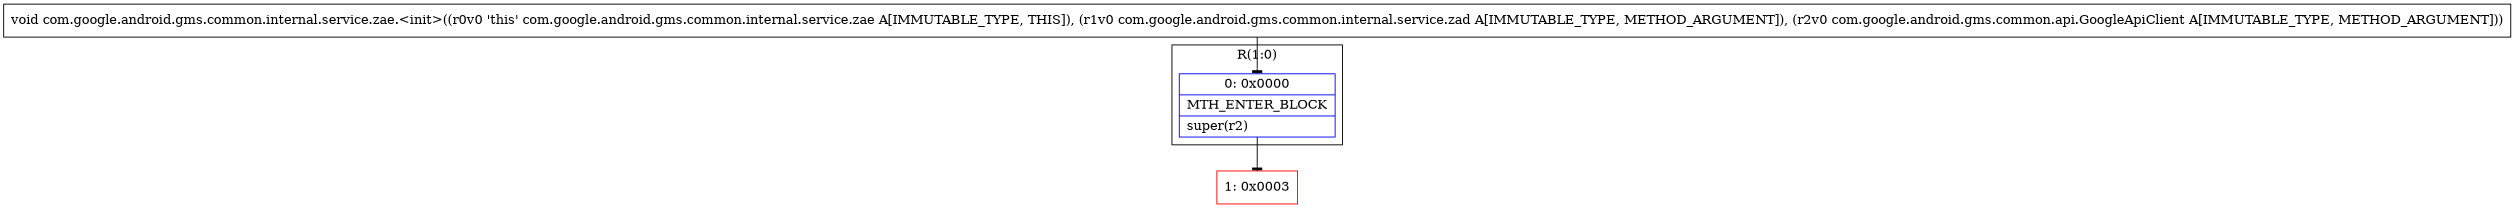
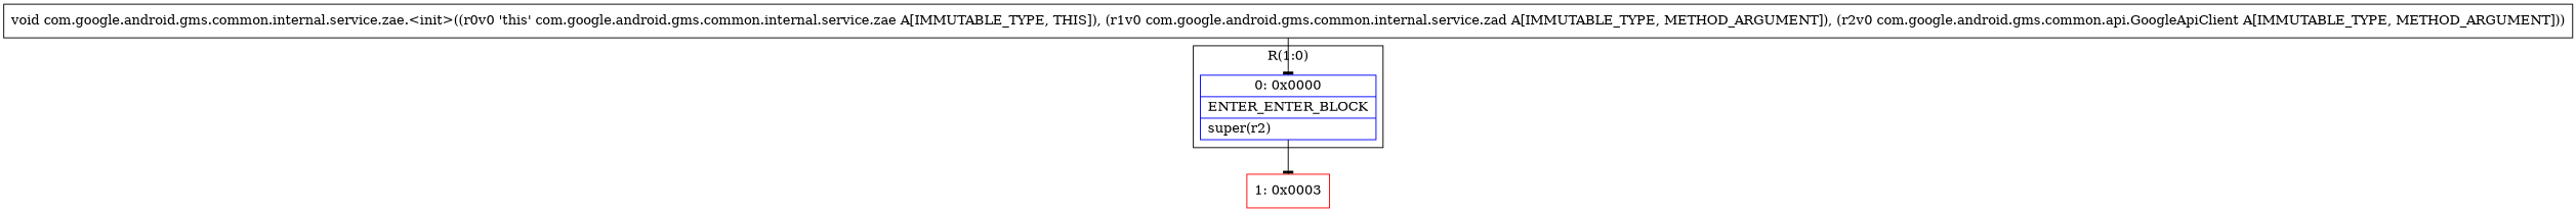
  digraph {
    node [shape=record]
    edge [arrowhead=tee]
-   n1 [color=blue label="{0\:\ 0x0000|MTH_ENTER_BLOCK\l|super(r2)\l}"]
+   n1 [color=blue label="{0\:\ 0x0000|ENTER_ENTER_BLOCK\l|super(r2)\l}"]
    n2 [color=red label="{1\:\ 0x0003}"]
    n3 [label="{void com.google.android.gms.common.internal.service.zae.\<init\>((r0v0 'this' com.google.android.gms.common.internal.service.zae A[IMMUTABLE_TYPE, THIS]), (r1v0 com.google.android.gms.common.internal.service.zad A[IMMUTABLE_TYPE, METHOD_ARGUMENT]), (r2v0 com.google.android.gms.common.api.GoogleApiClient A[IMMUTABLE_TYPE, METHOD_ARGUMENT])) }"]
    subgraph cluster_1 {
      label="R(1:0)"
      n1
    }
    n1 -> n2
    n3 -> n1
  }
